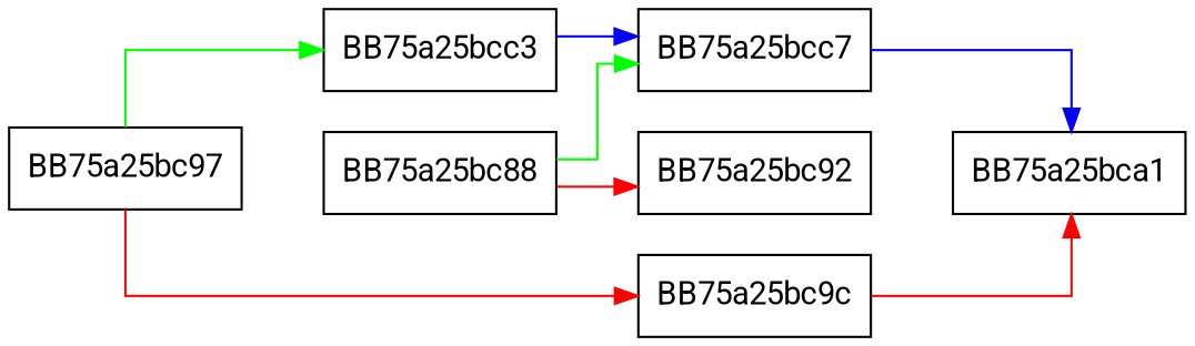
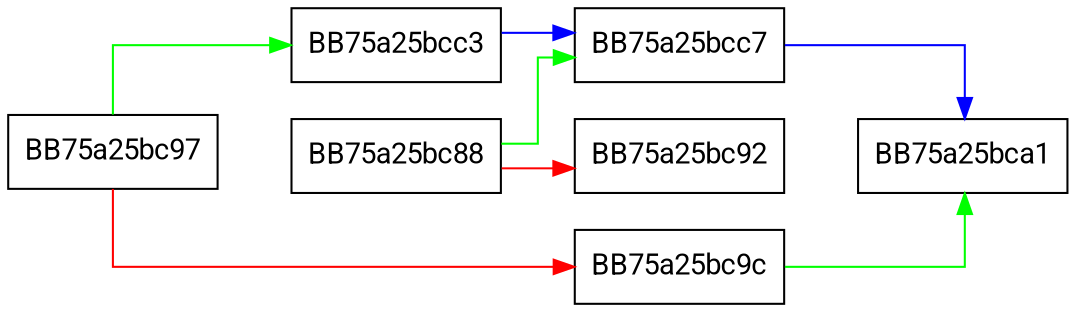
  digraph {
    fontname=Roboto
    rankdir=LR
    splines=ortho
    node [fontname=Roboto shape=box]
    edge [color=red fontname=Roboto]
    BB75a25bc88
    BB75a25bcc7
    BB75a25bc92
    BB75a25bca1
    BB75a25bc97
    BB75a25bcc3
    BB75a25bc9c
    BB75a25bc88 -> BB75a25bcc7 [color=green]
    BB75a25bc88 -> BB75a25bc92
    BB75a25bcc7 -> BB75a25bca1 [color=blue]
    BB75a25bc97 -> BB75a25bcc3 [color=green]
    BB75a25bc97 -> BB75a25bc9c
    BB75a25bcc3 -> BB75a25bcc7 [color=blue]
-   BB75a25bc9c -> BB75a25bca1
+   BB75a25bc9c -> BB75a25bca1 [color=green]
  }
